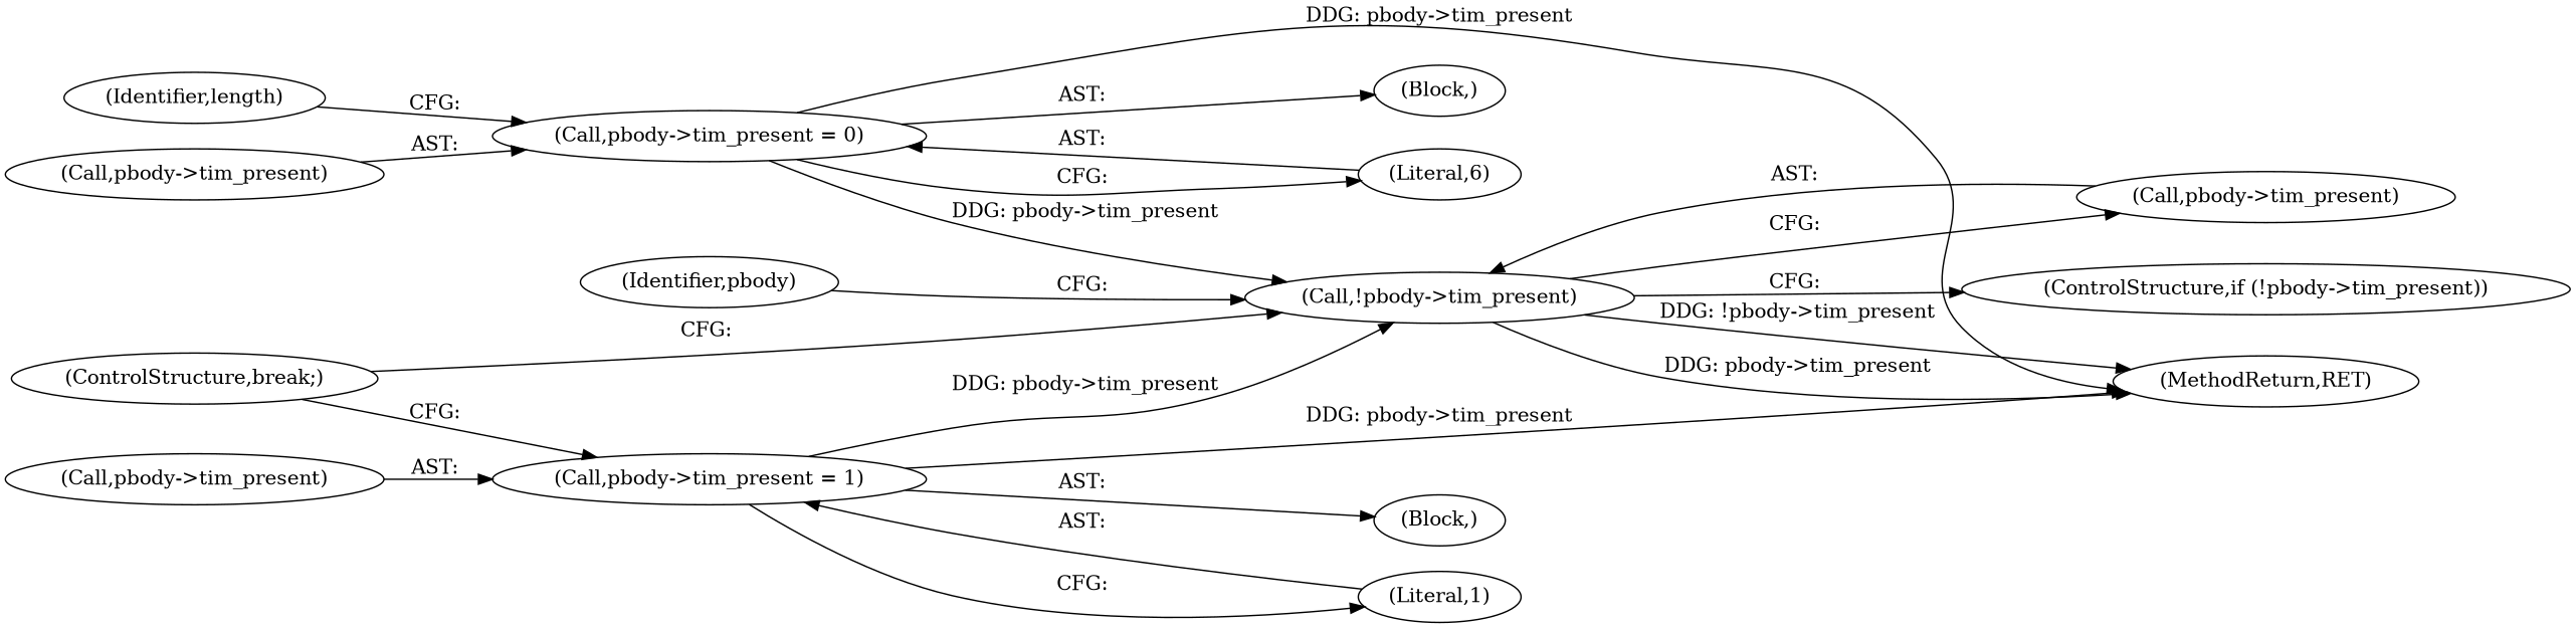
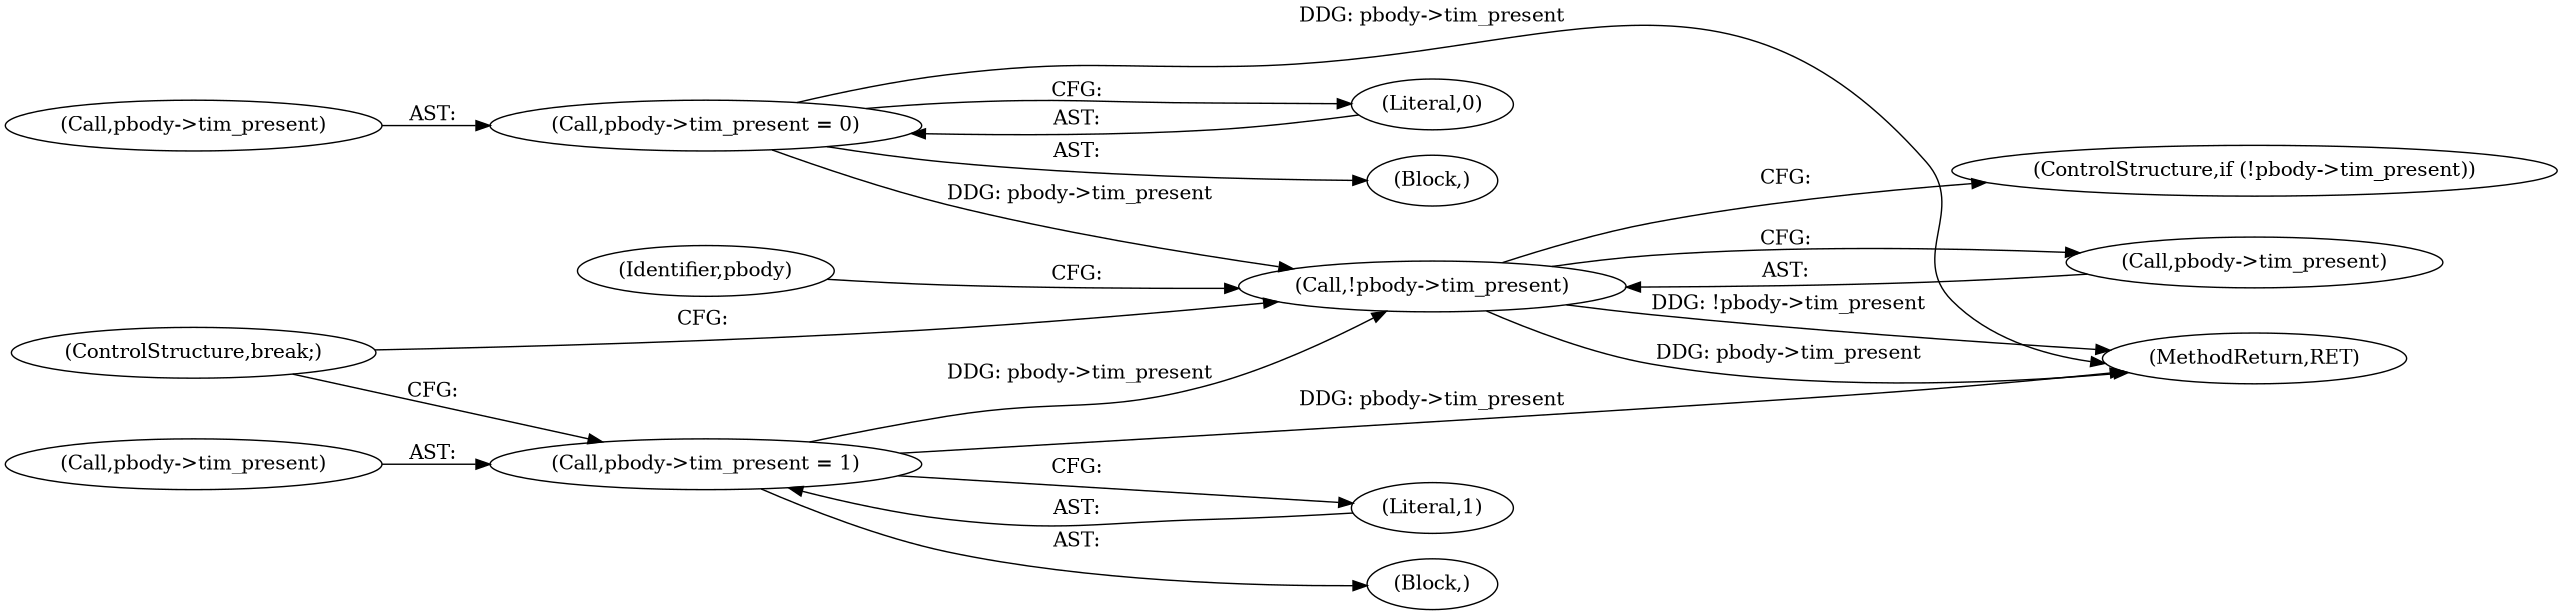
  digraph {
    rankdir=LR
    n1 [label="(Call,!pbody->tim_present)"]
    n2 [label="(Call,pbody->tim_present)"]
    n3 [label="(ControlStructure,if (!pbody->tim_present))"]
    n4 [label="(MethodReturn,RET)"]
    n5 [label="(Call,pbody->tim_present = 0)"]
-   n6 [label="(Literal,6)"]
+   n6 [label="(Literal,0)"]
    n7 [label="(Block,)"]
    n8 [label="(Call,pbody->tim_present = 1)"]
    n9 [label="(Block,)"]
    n10 [label="(Literal,1)"]
    n11 [label="(Identifier,pbody)"]
    n12 [label="(Call,pbody->tim_present)"]
    n13 [label="(Call,pbody->tim_present)"]
    n14 [label="(ControlStructure,break;)"]
-   n15 [label="(Identifier,length)"]
    n1 -> n2 [label="CFG: "]
    n1 -> n3 [label="CFG: "]
    n1 -> n4 [label="DDG: !pbody->tim_present"]
    n1 -> n4 [label="DDG: pbody->tim_present"]
    n2 -> n1 [label="AST: "]
    n5 -> n1 [label="DDG: pbody->tim_present"]
    n5 -> n4 [label="DDG: pbody->tim_present"]
    n5 -> n6 [label="CFG: "]
    n5 -> n7 [label="AST: "]
    n6 -> n5 [label="AST: "]
    n8 -> n1 [label="DDG: pbody->tim_present"]
    n8 -> n4 [label="DDG: pbody->tim_present"]
    n8 -> n9 [label="AST: "]
    n8 -> n10 [label="CFG: "]
    n10 -> n8 [label="AST: "]
    n11 -> n1 [label="CFG: "]
    n12 -> n8 [label="AST: "]
    n13 -> n5 [label="AST: "]
    n14 -> n1 [label="CFG: "]
    n14 -> n8 [label="CFG: "]
-   n15 -> n5 [label="CFG: "]
  }
